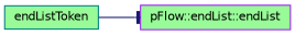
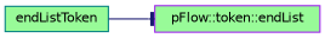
  digraph {
    rankdir=LR
    node [fillcolor=palegreen fontname=Helvetica fontsize=10 shape=record style=filled]
    n1 [color=teal fontcolor=black height=0.2 label=endListToken width=0.4]
-   n2 [color=purple height=0.2 label="pFlow::endList::endList" width=0.4]
+   n2 [color=purple height=0.2 label="pFlow::token::endList" width=0.4]
    n1 -> n2 [color=midnightblue fontname=Helvetica fontsize=10 labelfontname=Helvetica labelfontsize=10 style=solid arrowhead=tee]
  }
